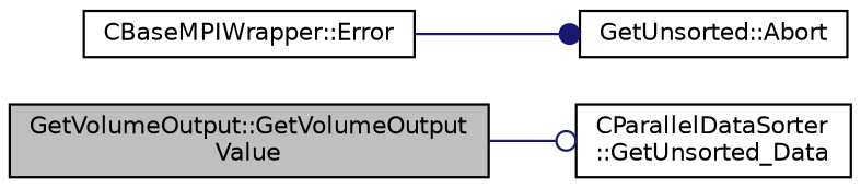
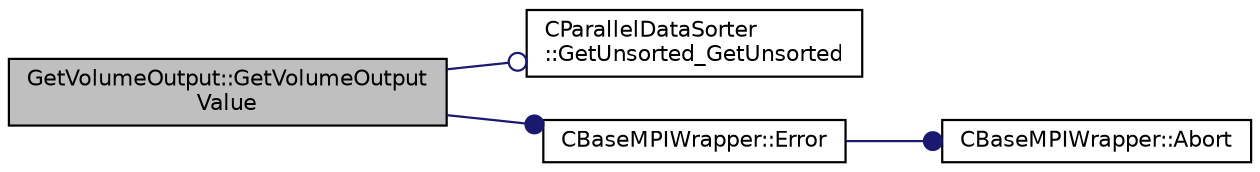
  digraph {
    rankdir=LR
    node [color=black fillcolor=white fontname=Helvetica fontsize=10 shape=record style=filled]
    edge [arrowhead=dot color=midnightblue fontname=Helvetica fontsize=10 labelfontname=Helvetica labelfontsize=10 style=solid]
    n1 [fillcolor=grey75 fontcolor=black height=0.2 label="GetVolumeOutput::GetVolumeOutput\lValue" width=0.4]
-   n2 [height=0.2 label="CParallelDataSorter\l::GetUnsorted_Data" width=0.4]
+   n2 [height=0.2 label="CParallelDataSorter\l::GetUnsorted_GetUnsorted" width=0.4]
    n3 [height=0.2 label="CBaseMPIWrapper::Error" width=0.4]
-   n4 [height=0.2 label="GetUnsorted::Abort" width=0.4]
+   n4 [height=0.2 label="CBaseMPIWrapper::Abort" width=0.4]
    n1 -> n2 [arrowhead=odot]
+   n1 -> n3
    n3 -> n4
  }
